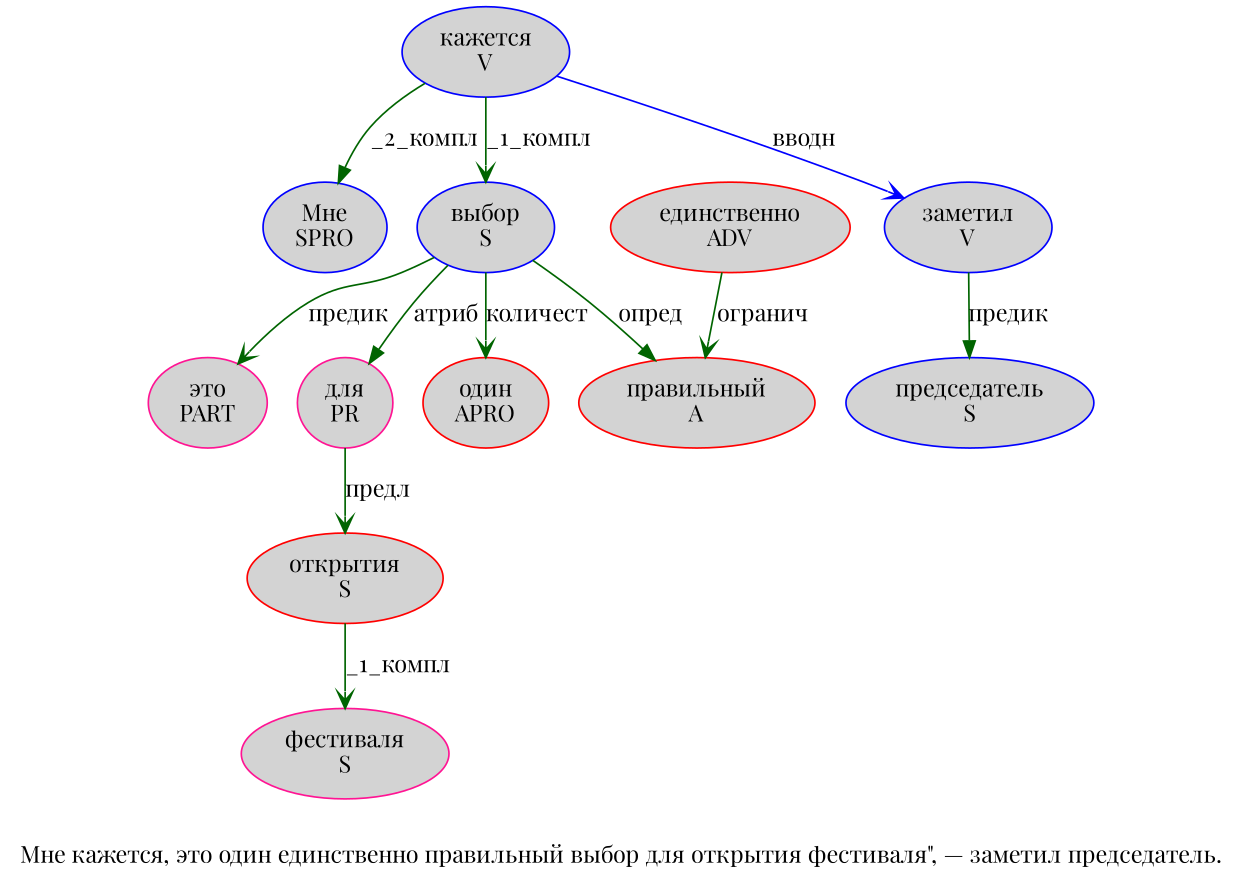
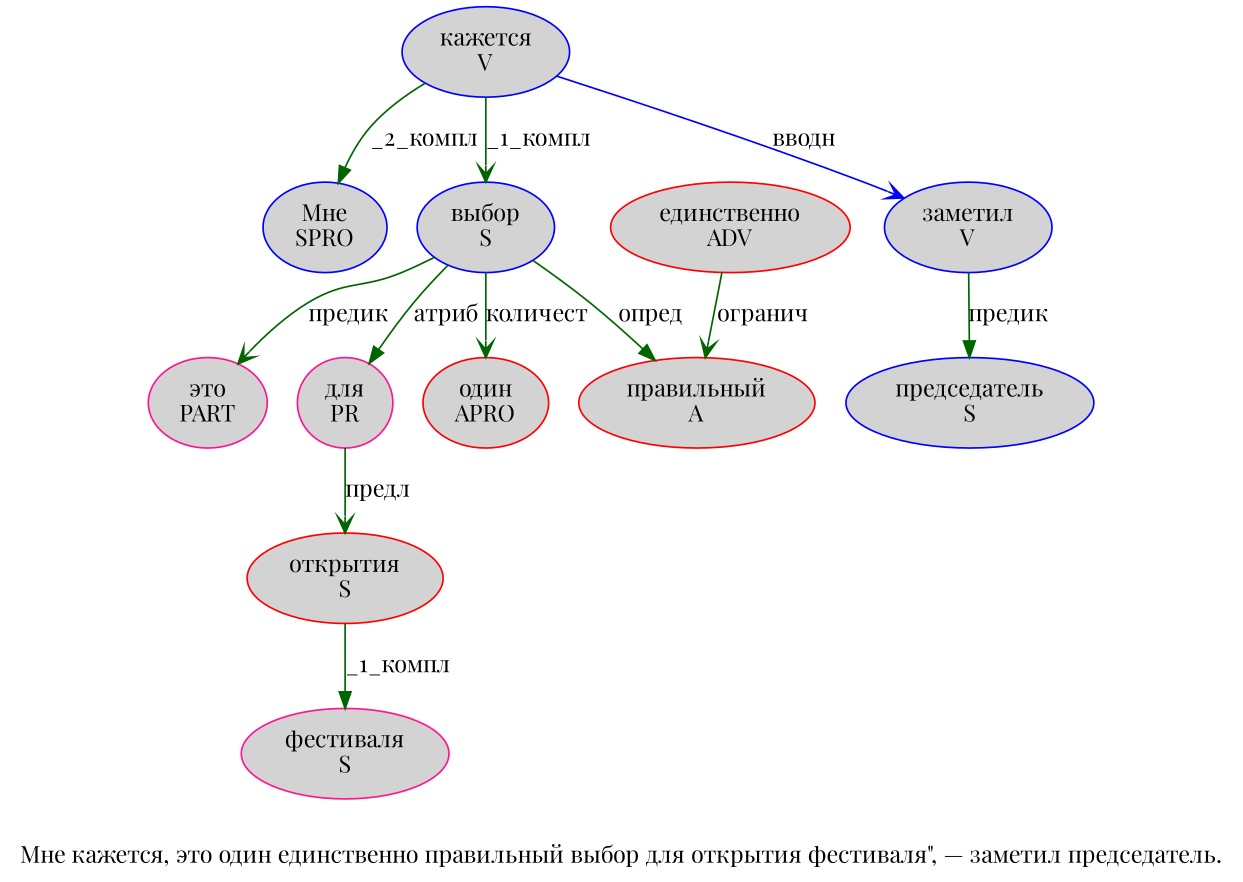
  digraph {
    fontname="Playfair Display"
    label="Мне кажется, это один единственно правильный выбор для открытия фестиваля\", — заметил председатель."
    node [color=blue fillcolor=lightgray fontname="Playfair Display" penwidth=1 shape=ellipse style=filled]
    edge [arrowhead=vee color=darkgreen fontname="Playfair Display"]
    n1 [label="Мне\nSPRO"]
    n2 [label="кажется\nV"]
    n3 [label="выбор\nS"]
    n4 [label="заметил\nV"]
    n5 [color=deeppink label="это\nPART"]
    n6 [color=red label="один\nAPRO"]
    n7 [color=red label="правильный\nA"]
    n8 [color=deeppink label="для\nPR"]
    n9 [label="председатель\nS"]
    n10 [color=red label="единственно\nADV"]
    n11 [color=red label="открытия\nS"]
    n12 [color=deeppink label="фестиваля\nS"]
    n2 -> n1 [arrowhead=normal label="_2_компл"]
    n2 -> n3 [label="_1_компл"]
    n2 -> n4 [color=blue label="вводн"]
    n3 -> n5 [label="предик"]
    n3 -> n6 [label="количест"]
    n3 -> n7 [arrowhead=normal label="опред"]
    n3 -> n8 [arrowhead=normal label="атриб"]
    n4 -> n9 [arrowhead=normal label="предик"]
    n8 -> n11 [label="предл"]
    n10 -> n7 [label="огранич"]
-   n11 -> n12 [label="_1_компл"]
+   n11 -> n12 [arrowhead=normal label="_1_компл"]
  }
